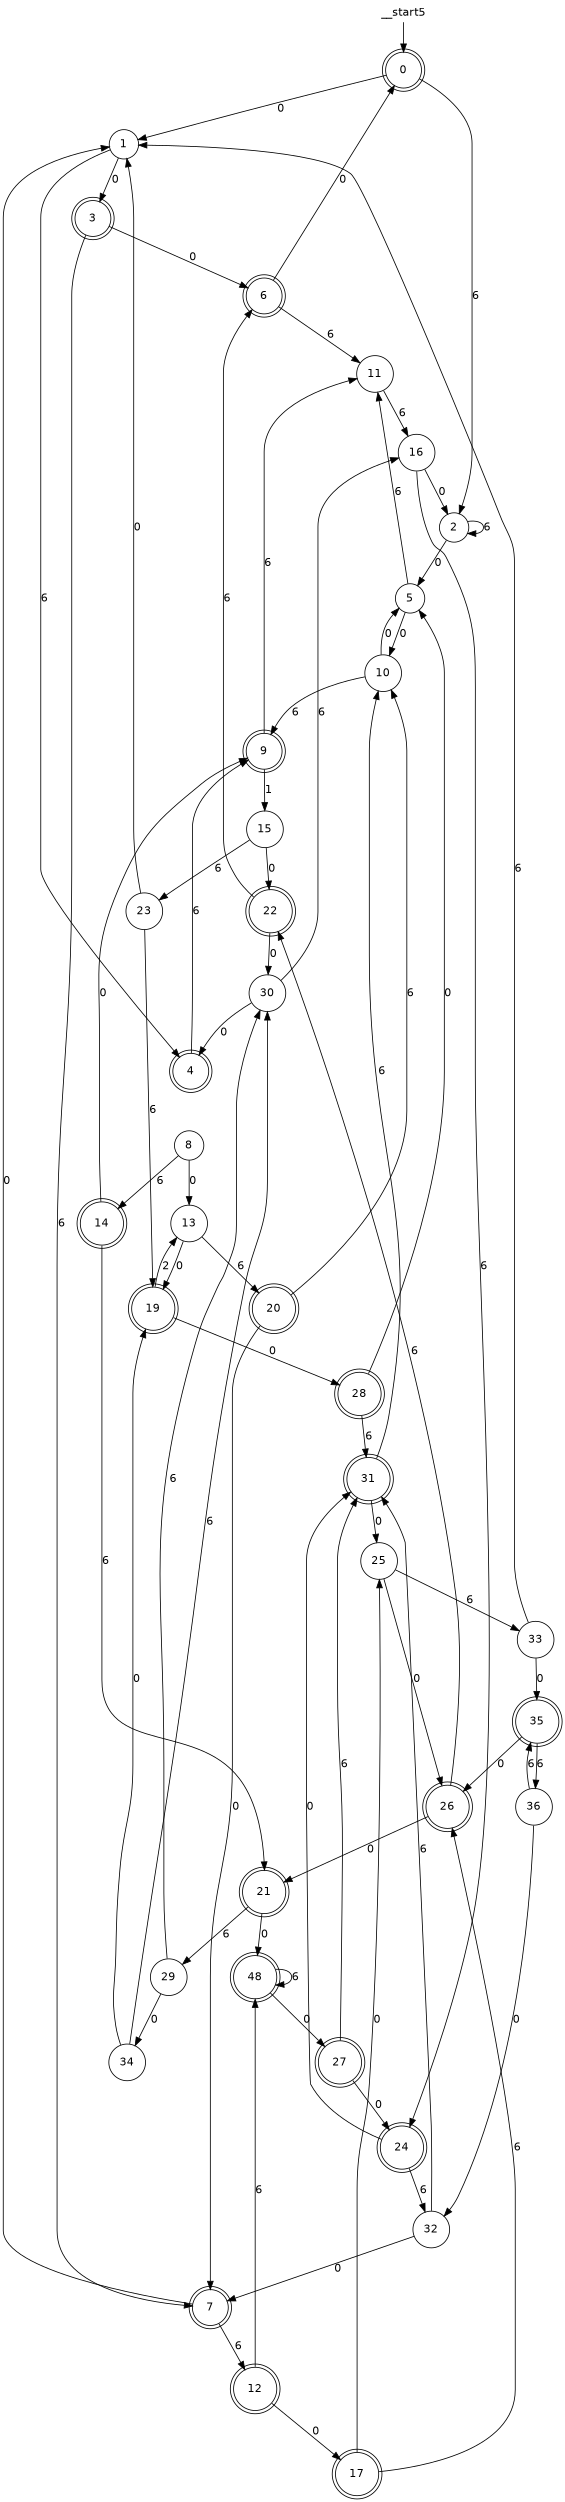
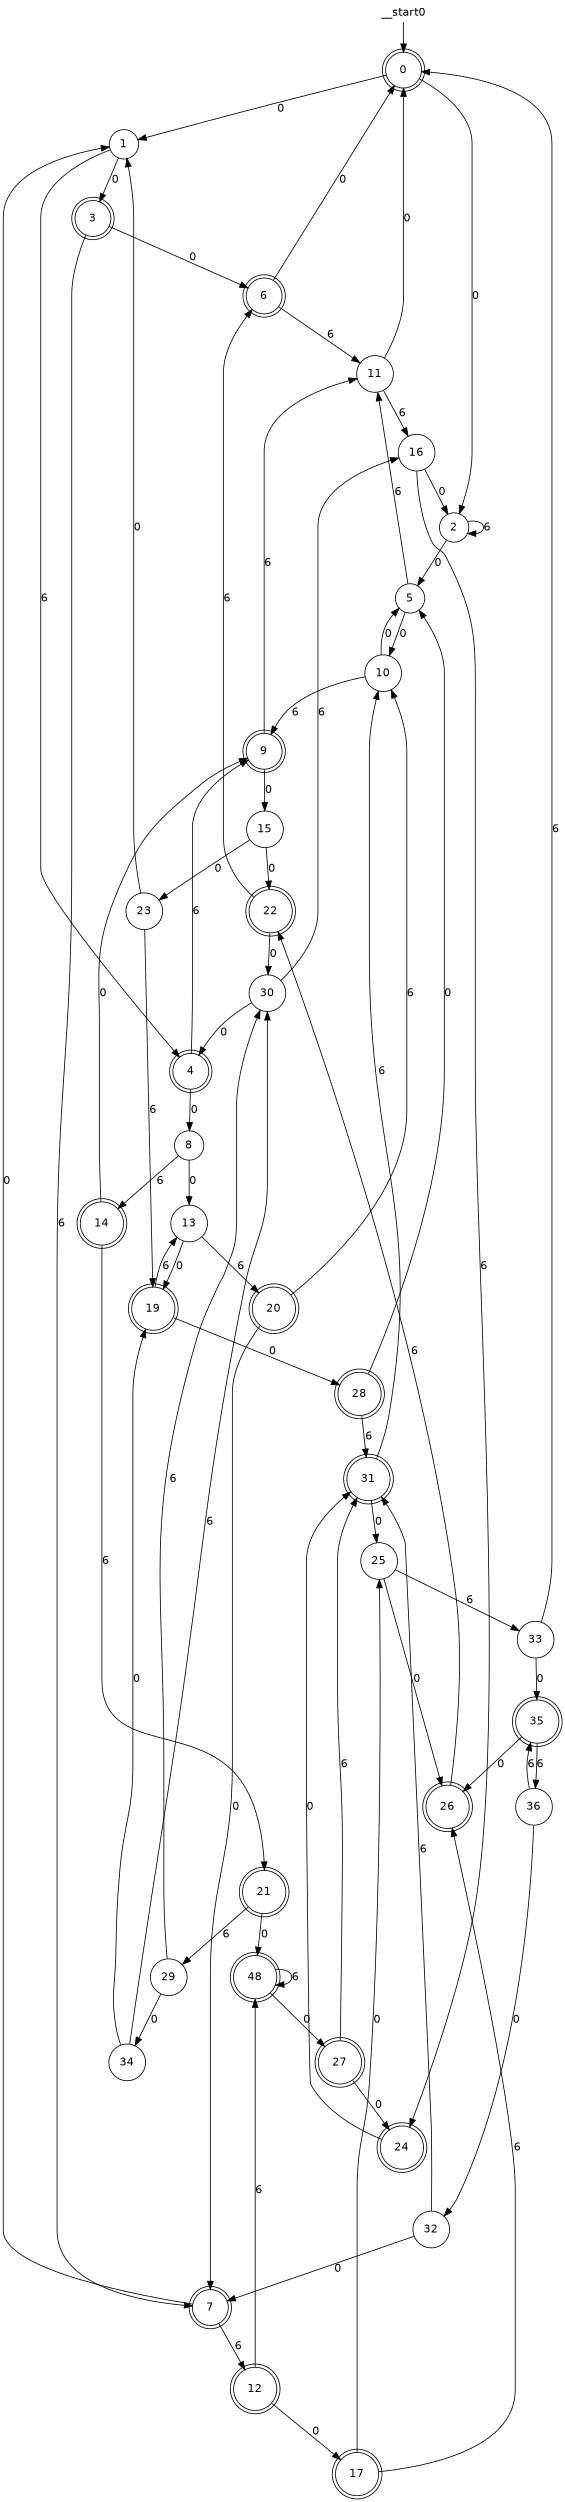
  digraph {
    fontname="DejaVu Sans"
    node [fontname="DejaVu Sans" shape=doublecircle]
    edge [fontname="DejaVu Sans"]
    n1 [label=0]
    n2 [label=1 shape=circle]
    n3 [label=2 shape=circle]
    n4 [label=3]
    n5 [label=4]
    n6 [label=5 shape=circle]
    n7 [label=6]
    n8 [label=7]
    n9 [label=8 shape=circle]
    n10 [label=9]
    n11 [label=10 shape=circle]
    n12 [label=11 shape=circle]
    n13 [label=12]
    n14 [label=13 shape=circle]
    n15 [label=14]
    n16 [label=15 shape=circle]
    n17 [label=16 shape=circle]
    n18 [label=17]
    n19 [label=48]
    n20 [label=19]
    n21 [label=20]
    n22 [label=21]
    n23 [label=22]
    n24 [label=23 shape=circle]
    n25 [label=24]
    n26 [label=25 shape=circle]
    n27 [label=26]
    n28 [label=27]
    n29 [label=28]
    n30 [label=29 shape=circle]
    n31 [label=30 shape=circle]
    n32 [label=31]
    n33 [label=32 shape=circle]
    n34 [label=33 shape=circle]
    n35 [label=34 shape=circle]
    n36 [label=35]
    n37 [label=36 shape=circle]
-   __start0 [height=0 shape=none width=0 label=__start5]
+   __start0 [height=0 shape=none width=0]
    n1 -> n2 [label=0]
-   n1 -> n3 [label=6]
+   n1 -> n3 [label=0]
    n2 -> n4 [label=0]
    n2 -> n5 [label=6]
    n3 -> n3 [label=6]
    n3 -> n6 [label=0]
    n4 -> n7 [label=0]
    n4 -> n8 [label=6]
+   n5 -> n9 [label=0]
    n5 -> n10 [label=6]
    n6 -> n11 [label=0]
    n6 -> n12 [label=6]
    n7 -> n1 [label=0]
    n7 -> n12 [label=6]
    n8 -> n2 [label=0]
    n8 -> n13 [label=6]
    n9 -> n14 [label=0]
    n9 -> n15 [label=6]
    n10 -> n12 [label=6]
-   n10 -> n16 [label=1]
+   n10 -> n16 [label=0]
    n11 -> n6 [label=0]
    n11 -> n10 [label=6]
+   n12 -> n1 [label=0]
    n12 -> n17 [label=6]
    n13 -> n18 [label=0]
    n13 -> n19 [label=6]
    n14 -> n20 [label=0]
    n14 -> n21 [label=6]
    n15 -> n10 [label=0]
    n15 -> n22 [label=6]
    n16 -> n23 [label=0]
-   n16 -> n24 [label=6]
+   n16 -> n24 [label=0]
    n17 -> n3 [label=0]
    n17 -> n25 [label=6]
    n18 -> n26 [label=0]
    n18 -> n27 [label=6]
    n19 -> n19 [label=6]
    n19 -> n28 [label=0]
-   n20 -> n14 [label=2]
+   n20 -> n14 [label=6]
    n20 -> n29 [label=0]
    n21 -> n8 [label=0]
    n21 -> n11 [label=6]
    n22 -> n19 [label=0]
    n22 -> n30 [label=6]
    n23 -> n7 [label=6]
    n23 -> n31 [label=0]
    n24 -> n2 [label=0]
    n24 -> n20 [label=6]
    n25 -> n32 [label=0]
-   n25 -> n33 [label=6]
    n26 -> n27 [label=0]
    n26 -> n34 [label=6]
-   n27 -> n22 [label=0]
    n27 -> n23 [label=6]
    n28 -> n25 [label=0]
    n28 -> n32 [label=6]
    n29 -> n6 [label=0]
    n29 -> n32 [label=6]
    n30 -> n31 [label=6]
    n30 -> n35 [label=0]
    n31 -> n5 [label=0]
    n31 -> n17 [label=6]
    n32 -> n11 [label=6]
    n32 -> n26 [label=0]
    n33 -> n8 [label=0]
    n33 -> n32 [label=6]
-   n34 -> n2 [label=6]
+   n34 -> n1 [label=6]
    n34 -> n36 [label=0]
    n35 -> n20 [label=0]
    n35 -> n31 [label=6]
    n36 -> n27 [label=0]
    n36 -> n37 [label=6]
    n37 -> n33 [label=0]
    n37 -> n36 [label=6]
    __start0 -> n1
  }
